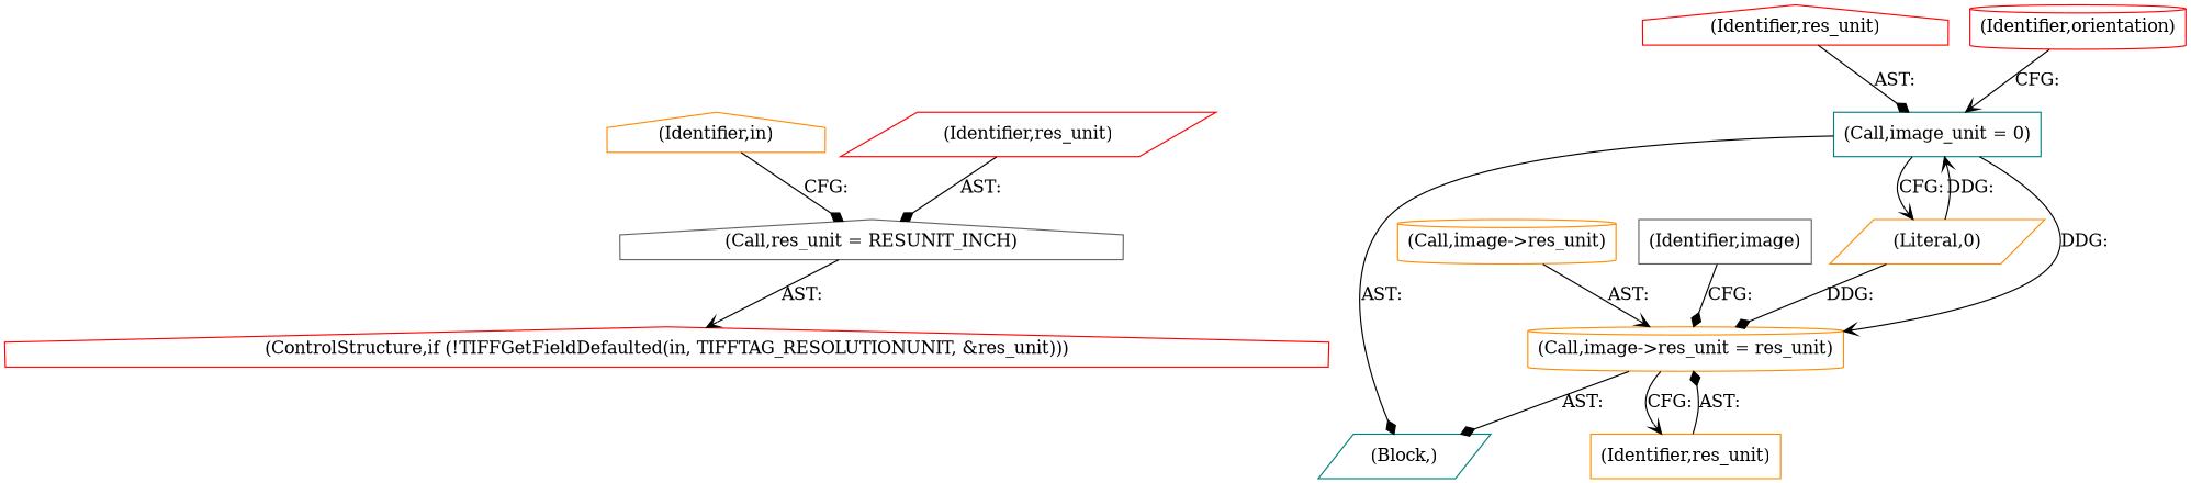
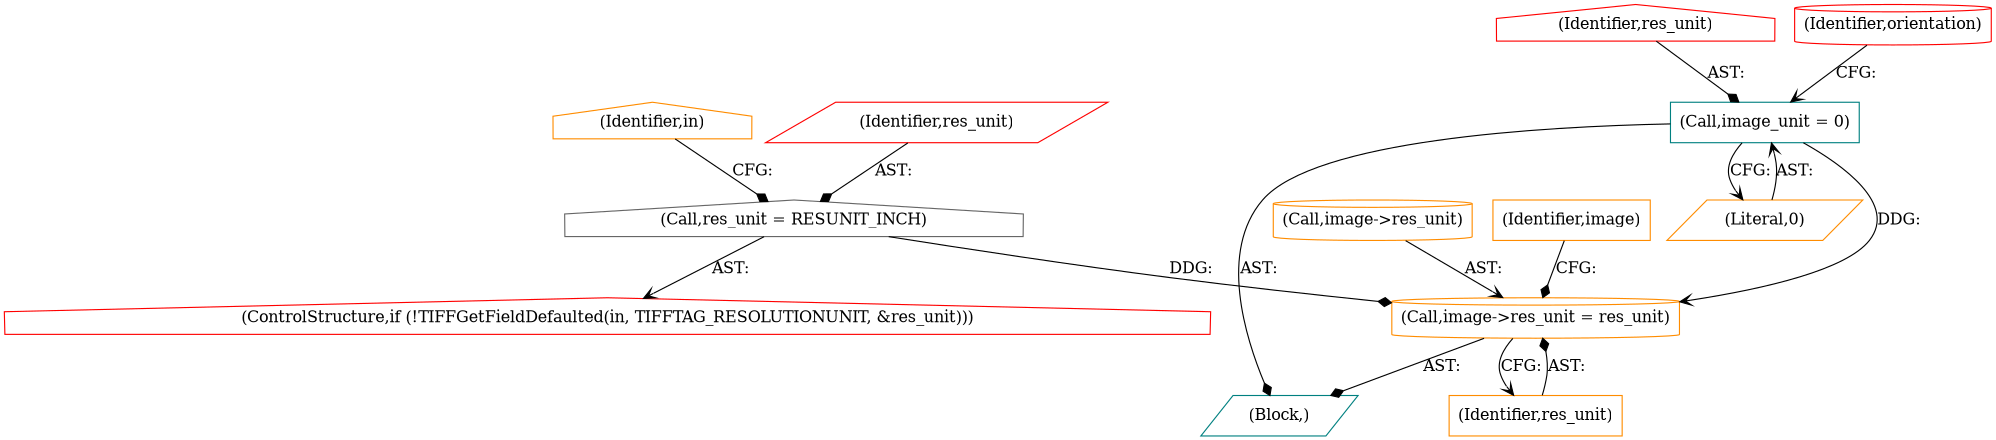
  digraph {
    node [color=darkorange shape=house]
    edge [arrowhead=diamond]
    n1 [label="(Call,image->res_unit = res_unit)" shape=cylinder]
    n2 [color=teal label="(Block,)" shape=parallelogram]
    n3 [label="(Identifier,res_unit)" shape=box]
    n4 [color=teal label="(Call,image_unit = 0)" shape=box]
    n5 [label="(Literal,0)" shape=parallelogram]
    n6 [color=gray40 label="(Call,res_unit = RESUNIT_INCH)"]
    n7 [color=red label="(ControlStructure,if (!TIFFGetFieldDefaulted(in, TIFFTAG_RESOLUTIONUNIT, &res_unit)))"]
    n8 [color=red label="(Identifier,res_unit)"]
    n9 [label="(Call,image->res_unit)" shape=cylinder]
    n10 [color=red label="(Identifier,res_unit)" shape=parallelogram]
-   n11 [color=gray40 label="(Identifier,image)" shape=box]
+   n11 [label="(Identifier,image)" shape=box]
    n12 [color=red label="(Identifier,orientation)" shape=cylinder]
    n13 [label="(Identifier,in)"]
    n1 -> n2 [label="AST: "]
    n1 -> n3 [arrowhead=vee label="CFG: "]
    n3 -> n1 [label="AST: "]
    n4 -> n1 [arrowhead=vee label="DDG: "]
    n4 -> n2 [label="AST: "]
    n4 -> n5 [arrowhead=vee label="CFG: "]
-   n5 -> n4 [arrowhead=vee label="DDG: "]
-   n5 -> n1 [label="DDG: "]
+   n5 -> n4 [arrowhead=vee label="AST: "]
+   n6 -> n1 [label="DDG: "]
    n6 -> n7 [arrowhead=vee label="AST: "]
    n8 -> n4 [label="AST: "]
    n9 -> n1 [arrowhead=vee label="AST: "]
    n10 -> n6 [label="AST: "]
    n11 -> n1 [label="CFG: "]
    n12 -> n4 [arrowhead=vee label="CFG: "]
    n13 -> n6 [label="CFG: "]
  }
